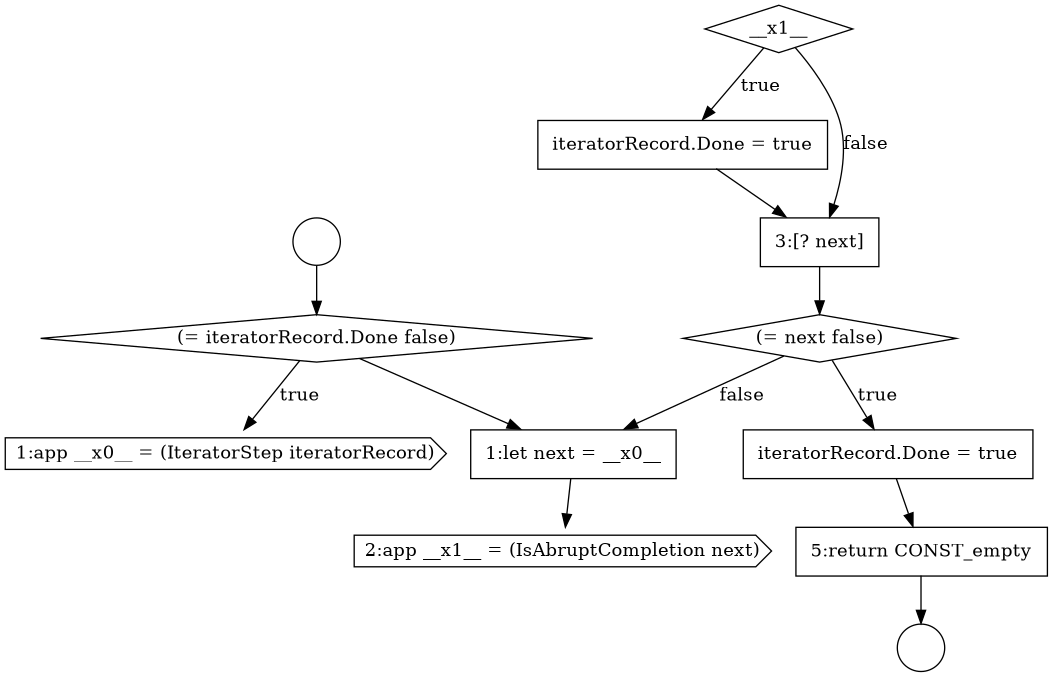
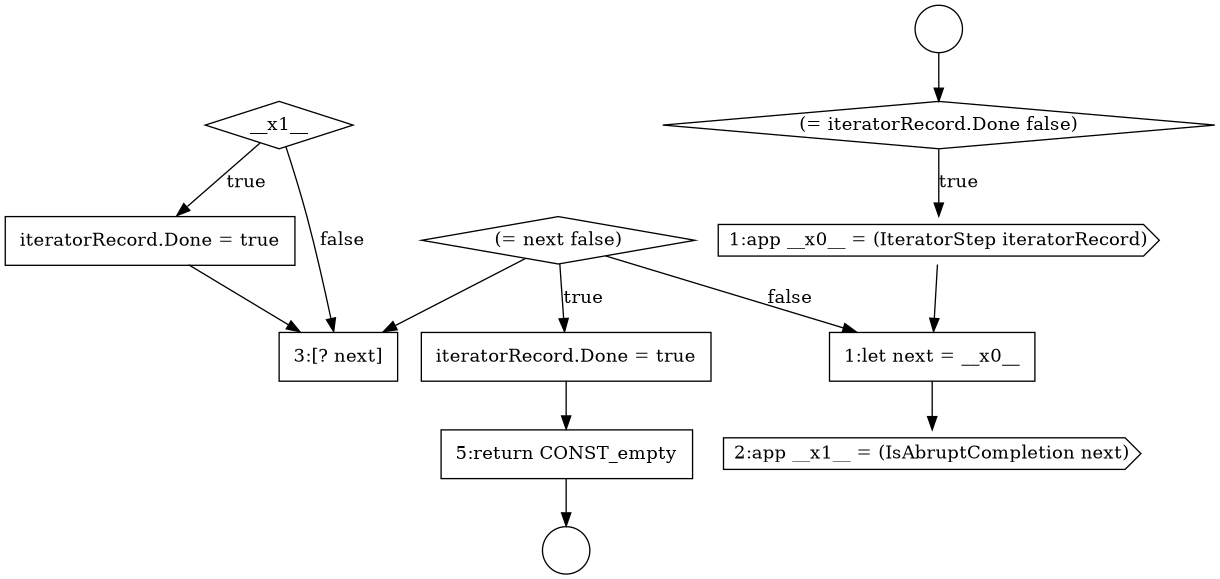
  digraph {
    node [color=black fillcolor=white shape=none style=filled]
    edge [color=black]
    n1 [label=<<font color="black">     <table border="0" cellborder="1" cellspacing="0" cellpadding="10">       <tr><td align="left">5:return CONST_empty</td></tr>     </table>   </font>> margin=0]
    n2 [label=" " shape=circle]
    n3 [label=<<font color="black">__x1__</font>> shape=diamond]
    n4 [label=<<font color="black">     <table border="0" cellborder="1" cellspacing="0" cellpadding="10">       <tr><td align="left">iteratorRecord.Done = true</td></tr>     </table>   </font>> margin=0]
    n5 [label=<<font color="black">     <table border="0" cellborder="1" cellspacing="0" cellpadding="10">       <tr><td align="left">3:[? next]</td></tr>     </table>   </font>> margin=0]
    n6 [label=<<font color="black">(= next false)</font>> shape=diamond]
    n7 [label=<<font color="black">     <table border="0" cellborder="1" cellspacing="0" cellpadding="10">       <tr><td align="left">iteratorRecord.Done = true</td></tr>     </table>   </font>> margin=0]
    n8 [label=" " shape=circle]
    n9 [label=<<font color="black">(= iteratorRecord.Done false)</font>> shape=diamond]
    n10 [label=<<font color="black">1:app __x0__ = (IteratorStep iteratorRecord)</font>> shape=cds]
    n11 [label=<<font color="black">     <table border="0" cellborder="1" cellspacing="0" cellpadding="10">       <tr><td align="left">1:let next = __x0__</td></tr>     </table>   </font>> margin=0]
    n12 [label=<<font color="black">2:app __x1__ = (IsAbruptCompletion next)</font>> shape=cds]
    n1 -> n2
    n3 -> n4 [label=<<font color="black">true</font>>]
    n3 -> n5 [label=<<font color="black">false</font>>]
    n4 -> n5
-   n5 -> n6
+   n6 -> n5
    n6 -> n7 [label=<<font color="black">true</font>>]
    n6 -> n11 [label=<<font color="black">false</font>>]
    n7 -> n1
    n8 -> n9
    n9 -> n10 [label=<<font color="black">true</font>>]
-   n9 -> n11
+   n10 -> n11
    n11 -> n12
  }
